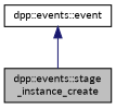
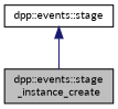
  digraph {
    fontname=Lato
    node [color=black fontname=Lato fontsize=10 shape=record]
    n1 [fillcolor=grey75 fontcolor=black height=0.2 label="dpp::events::stage\l_instance_create" style=filled width=0.4]
-   n2 [height=0.2 label="dpp::events::event" width=0.4]
+   n2 [height=0.2 label="dpp::events::stage" width=0.4]
    n2 -> n1 [color=midnightblue dir=back fontname=Lato fontsize=10 labelfontname=Helvetica labelfontsize=10 style=solid]
  }
